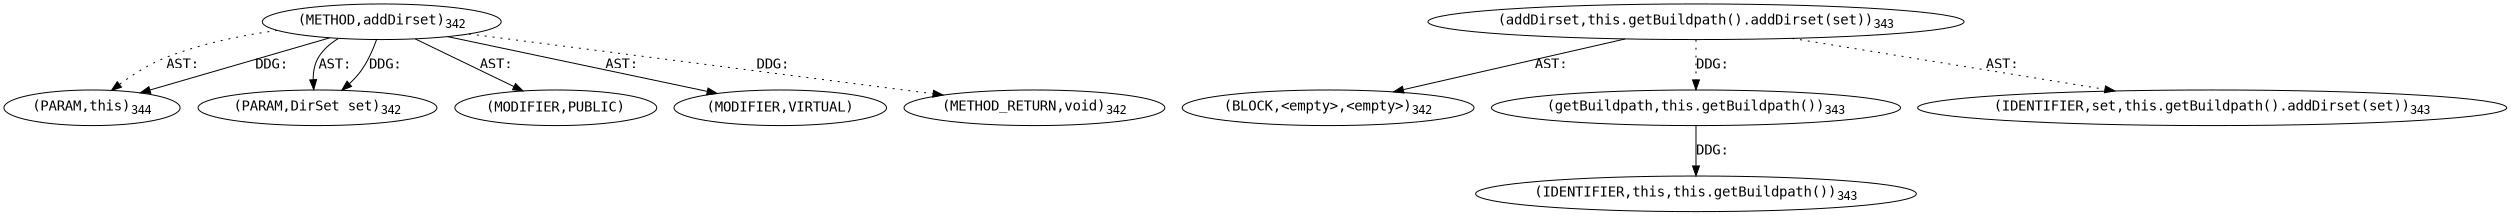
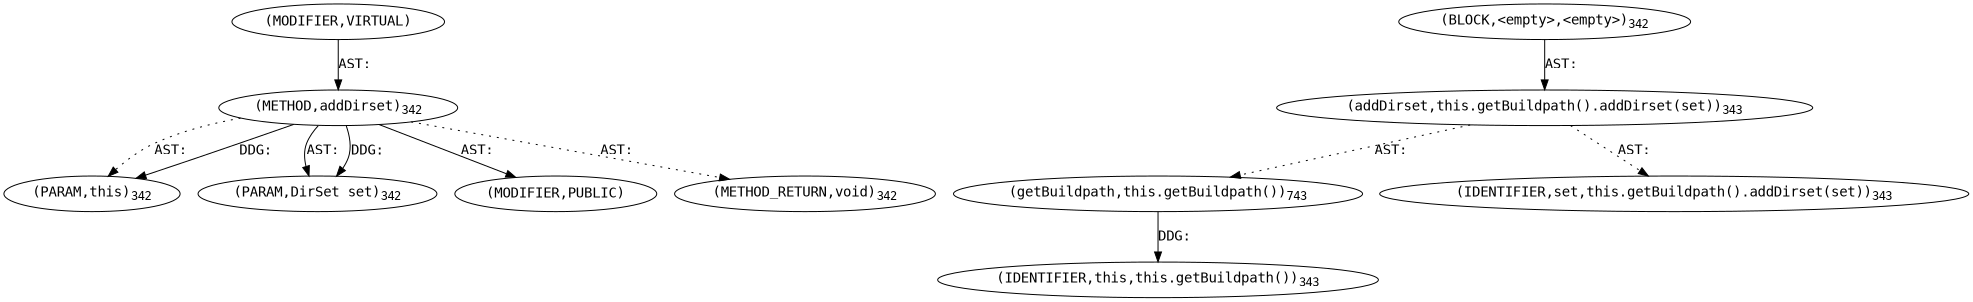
  digraph {
    fontname="DejaVu Sans Mono"
    node [fontname="DejaVu Sans Mono"]
    edge [fontname="DejaVu Sans Mono" style=solid]
    n1 [label=<(METHOD,addDirset)<SUB>342</SUB>>]
-   n2 [label=<(PARAM,this)<SUB>344</SUB>>]
+   n2 [label=<(PARAM,this)<SUB>342</SUB>>]
    n3 [label=<(PARAM,DirSet set)<SUB>342</SUB>>]
    n4 [label=<(MODIFIER,PUBLIC)>]
    n5 [label=<(MODIFIER,VIRTUAL)>]
    n6 [label=<(METHOD_RETURN,void)<SUB>342</SUB>>]
    n7 [label=<(BLOCK,&lt;empty&gt;,&lt;empty&gt;)<SUB>342</SUB>>]
    n8 [label=<(addDirset,this.getBuildpath().addDirset(set))<SUB>343</SUB>>]
-   n9 [label=<(getBuildpath,this.getBuildpath())<SUB>343</SUB>>]
+   n9 [label=<(getBuildpath,this.getBuildpath())<SUB>743</SUB>>]
    n10 [label=<(IDENTIFIER,set,this.getBuildpath().addDirset(set))<SUB>343</SUB>>]
    n11 [label=<(IDENTIFIER,this,this.getBuildpath())<SUB>343</SUB>>]
    n1 -> n2 [label="AST: " style=dotted]
    n1 -> n2 [label="DDG: "]
    n1 -> n3 [label="AST: "]
    n1 -> n3 [label="DDG: "]
    n1 -> n4 [label="AST: "]
-   n1 -> n5 [label="AST: "]
-   n1 -> n6 [label="DDG: " style=dotted]
-   n8 -> n7 [label="AST: "]
-   n8 -> n9 [label="DDG: " style=dotted]
+   n5 -> n1 [label="AST: "]
+   n1 -> n6 [label="AST: " style=dotted]
+   n7 -> n8 [label="AST: "]
+   n8 -> n9 [label="AST: " style=dotted]
    n8 -> n10 [label="AST: " style=dotted]
    n9 -> n11 [label="DDG: "]
  }
